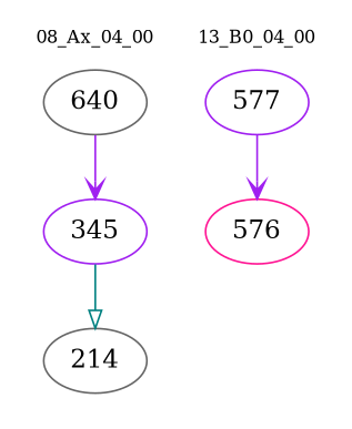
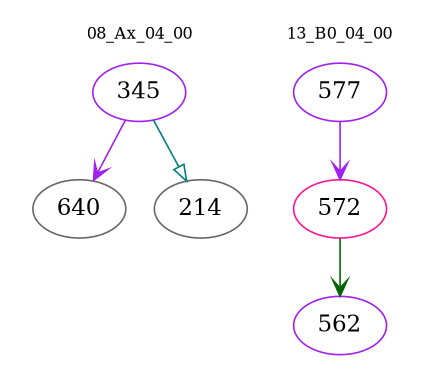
  digraph {
    fontname="DejaVu Serif"
    node [color=purple fontname="DejaVu Serif"]
    edge [arrowhead=vee color=purple fontname="DejaVu Serif"]
    n1 [color=gray40 label=640]
    n2 [label=345]
    n3 [color=gray40 label=214]
    n4 [label=577]
-   n5 [color=deeppink label=576]
+   n5 [color=deeppink label=572]
+   n6 [label=562]
    subgraph cluster_1 {
      color=white
      fontsize=10
      label="08_Ax_04_00"
      n1
      n2
      n3
    }
    subgraph cluster_2 {
      color=white
      fontsize=10
      label="13_B0_04_00"
      n4
      n5
+     n6
    }
-   n1 -> n2
+   n2 -> n1
    n2 -> n3 [arrowhead=onormal color=teal]
    n4 -> n5
+   n5 -> n6 [color=darkgreen]
  }
